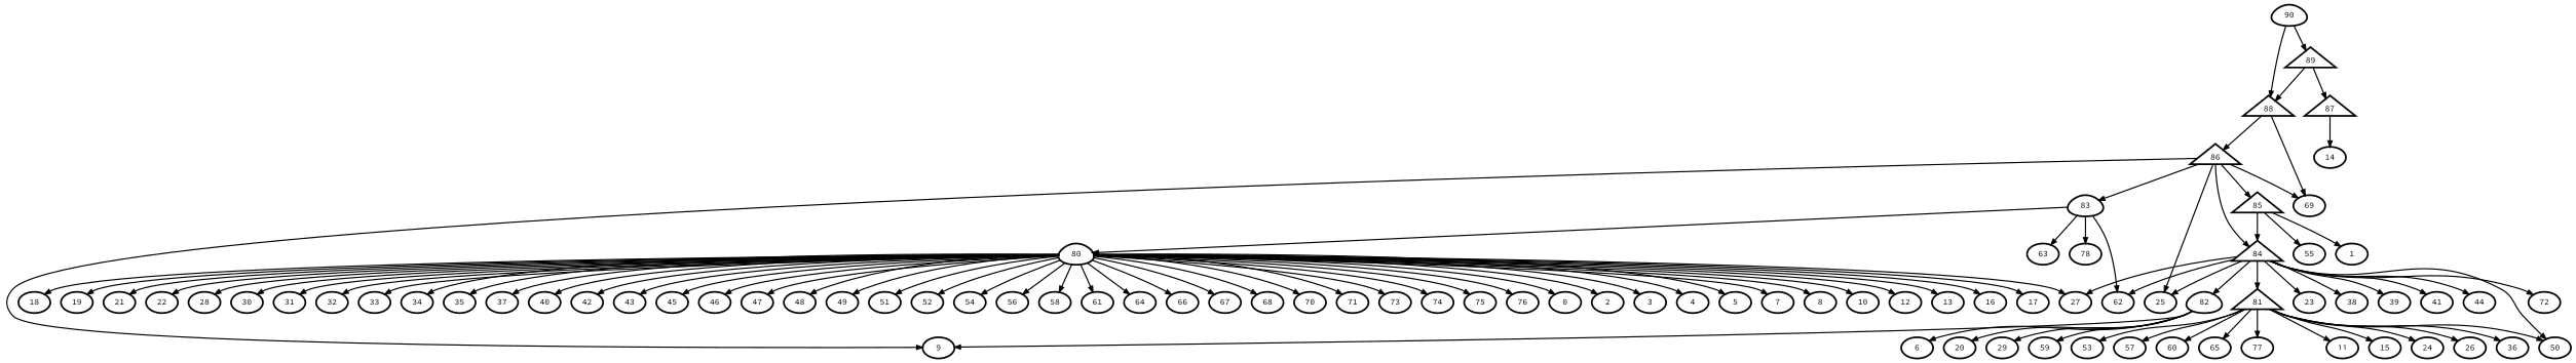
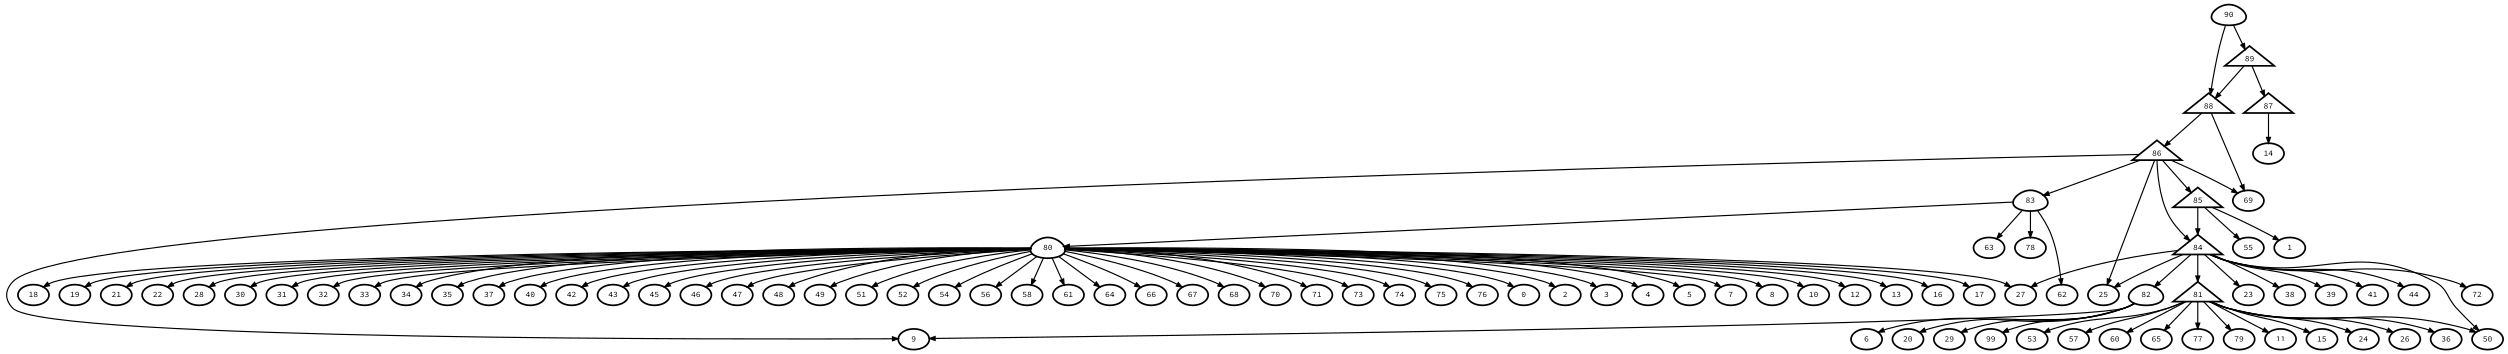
  digraph {
    fontname="Source Code Pro"
    node [fontname="Source Code Pro" penwidth=3]
    edge [fontname="Source Code Pro" penwidth=2]
    n1 [label=0]
    n2 [label=1]
    n3 [label=2]
    n4 [label=3]
    n5 [label=4]
    n6 [label=5]
    n7 [label=6]
    n8 [label=7]
    n9 [label=8]
    n10 [label=9]
    n11 [label=10]
    n12 [label=11]
    n13 [label=12]
    n14 [label=13]
    n15 [label=14]
    n16 [label=15]
    n17 [label=16]
    n18 [label=17]
    n19 [label=18]
    n20 [label=19]
    n21 [label=20]
    n22 [label=21]
    n23 [label=22]
    n24 [label=23]
    n25 [label=24]
    n26 [label=25]
    n27 [label=26]
    n28 [label=27]
    n29 [label=28]
    n30 [label=29]
    n31 [label=30]
    n32 [label=31]
    n33 [label=32]
    n34 [label=33]
    n35 [label=34]
    n36 [label=35]
    n37 [label=36]
    n38 [label=37]
    n39 [label=38]
    n40 [label=39]
    n41 [label=40]
    n42 [label=41]
    n43 [label=42]
    n44 [label=43]
    n45 [label=44]
    n46 [label=45]
    n47 [label=46]
    n48 [label=47]
    n49 [label=48]
    n50 [label=49]
    n51 [label=50]
    n52 [label=51]
    n53 [label=52]
    n54 [label=53]
    n55 [label=54]
    n56 [label=55]
    n57 [label=56]
    n58 [label=57]
    n59 [label=58]
-   n60 [label=59]
+   n60 [label=99]
    n61 [label=60]
    n62 [label=61]
    n63 [label=62]
    n64 [label=63]
    n65 [label=64]
    n66 [label=65]
    n67 [label=66]
    n68 [label=67]
    n69 [label=68]
    n70 [label=69]
    n71 [label=70]
    n72 [label=71]
    n73 [label=72]
    n74 [label=73]
    n75 [label=74]
    n76 [label=75]
    n77 [label=76]
    n78 [label=77]
    n79 [label=78]
+   n80 [label=79]
    n81 [label=80 shape=egg]
    n82 [label=82 shape=egg]
    n83 [label=83 shape=egg]
    n84 [label=81 shape=triangle]
    n85 [label=84 shape=triangle]
    n86 [label=85 shape=triangle]
    n87 [label=86 shape=triangle]
    n88 [label=87 shape=triangle]
    n89 [label=88 shape=triangle]
    n90 [label=89 shape=triangle]
    n91 [label=90 shape=egg]
    n81 -> n1
    n81 -> n3
    n81 -> n4
    n81 -> n5
    n81 -> n6
    n81 -> n8
    n81 -> n9
    n81 -> n11
    n81 -> n13
    n81 -> n14
    n81 -> n17
    n81 -> n18
    n81 -> n19
    n81 -> n20
    n81 -> n22
    n81 -> n23
    n81 -> n28
    n81 -> n29
    n81 -> n31
    n81 -> n32
    n81 -> n33
    n81 -> n34
    n81 -> n35
    n81 -> n36
    n81 -> n38
    n81 -> n41
    n81 -> n43
    n81 -> n44
    n81 -> n46
    n81 -> n47
    n81 -> n48
    n81 -> n49
    n81 -> n50
    n81 -> n52
    n81 -> n53
    n81 -> n55
    n81 -> n57
    n81 -> n59
    n81 -> n62
    n81 -> n65
    n81 -> n67
    n81 -> n68
    n81 -> n69
    n81 -> n71
    n81 -> n72
    n81 -> n74
    n81 -> n75
    n81 -> n76
    n81 -> n77
    n82 -> n7
    n82 -> n10
    n82 -> n21
    n82 -> n30
    n82 -> n60
    n83 -> n63
    n83 -> n64
    n83 -> n79
    n83 -> n81
    n84 -> n12
    n84 -> n16
    n84 -> n25
    n84 -> n27
    n84 -> n37
    n84 -> n51
    n84 -> n54
    n84 -> n58
    n84 -> n61
    n84 -> n66
    n84 -> n78
+   n84 -> n80
    n85 -> n24
    n85 -> n26
    n85 -> n28
    n85 -> n39
    n85 -> n40
    n85 -> n42
    n85 -> n45
    n85 -> n51
-   n85 -> n63
    n85 -> n73
    n85 -> n82
    n85 -> n84
    n86 -> n2
    n86 -> n56
    n86 -> n85
    n87 -> n10
    n87 -> n26
    n87 -> n70
    n87 -> n83
    n87 -> n85
    n87 -> n86
    n88 -> n15
    n89 -> n70
    n89 -> n87
    n90 -> n88
    n90 -> n89
    n91 -> n89
    n91 -> n90
  }
